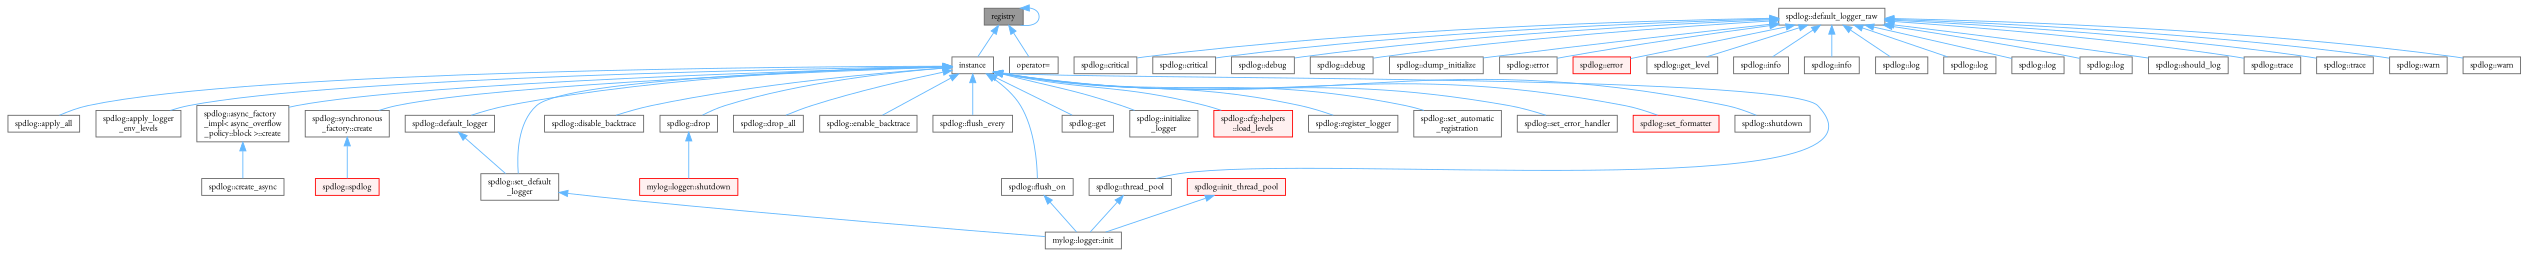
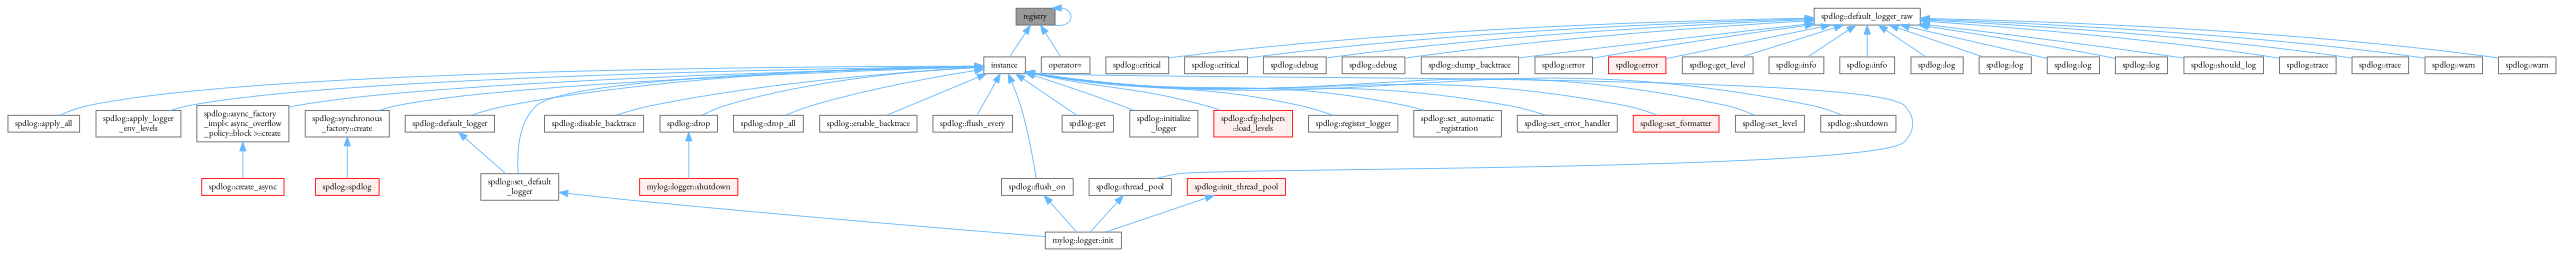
  digraph {
    fontname="EB Garamond"
    rankdir=TB
    node [color=grey40 fillcolor=white fontname="EB Garamond" fontsize=10 shape=box style=filled]
    edge [color=steelblue1 dir=back fontname="EB Garamond" fontsize=10 labelfontname=Helvetica labelfontsize=10 style=solid]
    n1 [color=gray40 fillcolor=grey60 fontcolor=black height=0.2 label=registry width=0.4]
    n2 [height=0.2 label=instance width=0.4]
    n3 [height=0.2 label="operator=" width=0.4]
    n4 [height=0.2 label="spdlog::apply_all" width=0.4]
    n5 [height=0.2 label="spdlog::apply_logger\l_env_levels" width=0.4]
    n6 [height=0.2 label="spdlog::async_factory\l_impl\< async_overflow\l_policy::block \>::create" width=0.4]
    n7 [height=0.2 label="spdlog::synchronous\l_factory::create" width=0.4]
    n8 [height=0.2 label="spdlog::default_logger" width=0.4]
    n9 [height=0.2 label="spdlog::set_default\l_logger" width=0.4]
    n10 [height=0.2 label="spdlog::disable_backtrace" width=0.4]
    n11 [height=0.2 label="spdlog::drop" width=0.4]
    n12 [height=0.2 label="spdlog::drop_all" width=0.4]
    n13 [height=0.2 label="spdlog::enable_backtrace" width=0.4]
    n14 [height=0.2 label="spdlog::flush_every" width=0.4]
    n15 [height=0.2 label="spdlog::flush_on" width=0.4]
    n16 [height=0.2 label="spdlog::get" width=0.4]
    n17 [height=0.2 label="spdlog::initialize\l_logger" width=0.4]
    n18 [color=red fillcolor="#FFF0F0" height=0.2 label="spdlog::cfg::helpers\l::load_levels" width=0.4]
    n19 [height=0.2 label="spdlog::register_logger" width=0.4]
    n20 [height=0.2 label="spdlog::set_automatic\l_registration" width=0.4]
    n21 [height=0.2 label="spdlog::set_error_handler" width=0.4]
    n22 [color=red fillcolor="#FFF0F0" height=0.2 label="spdlog::set_formatter" width=0.4]
+   n23 [height=0.2 label="spdlog::set_level" width=0.4]
    n24 [height=0.2 label="spdlog::shutdown" width=0.4]
    n25 [height=0.2 label="spdlog::thread_pool" width=0.4]
-   n26 [height=0.2 label="spdlog::create_async" width=0.4]
+   n26 [color=red height=0.2 label="spdlog::create_async" width=0.4]
    n27 [color=red fillcolor="#FFF0F0" height=0.2 label="spdlog::spdlog" width=0.4]
    n28 [height=0.2 label="mylog::logger::init" width=0.4]
    n29 [height=0.2 label="spdlog::default_logger_raw" width=0.4]
    n30 [height=0.2 label="spdlog::critical" width=0.4]
    n31 [height=0.2 label="spdlog::critical" width=0.4]
    n32 [height=0.2 label="spdlog::debug" width=0.4]
    n33 [height=0.2 label="spdlog::debug" width=0.4]
-   n34 [height=0.2 label="spdlog::dump_initialize" width=0.4]
+   n34 [height=0.2 label="spdlog::dump_backtrace" width=0.4]
    n35 [height=0.2 label="spdlog::error" width=0.4]
    n36 [color=red fillcolor="#FFF0F0" height=0.2 label="spdlog::error" width=0.4]
    n37 [height=0.2 label="spdlog::get_level" width=0.4]
    n38 [height=0.2 label="spdlog::info" width=0.4]
    n39 [height=0.2 label="spdlog::info" width=0.4]
    n40 [height=0.2 label="spdlog::log" width=0.4]
    n41 [height=0.2 label="spdlog::log" width=0.4]
    n42 [height=0.2 label="spdlog::log" width=0.4]
    n43 [height=0.2 label="spdlog::log" width=0.4]
    n44 [height=0.2 label="spdlog::should_log" width=0.4]
    n45 [height=0.2 label="spdlog::trace" width=0.4]
    n46 [height=0.2 label="spdlog::trace" width=0.4]
    n47 [height=0.2 label="spdlog::warn" width=0.4]
    n48 [height=0.2 label="spdlog::warn" width=0.4]
    n49 [color=red fillcolor="#FFF0F0" height=0.2 label="mylog::logger::shutdown" width=0.4]
    n50 [color=red fillcolor="#FFF0F0" height=0.2 label="spdlog::init_thread_pool" width=0.4]
    n1 -> n1
    n1 -> n2
    n1 -> n3
    n2 -> n4
    n2 -> n5
    n2 -> n6
    n2 -> n7
    n2 -> n8
    n2 -> n9
    n2 -> n10
    n2 -> n11
    n2 -> n12
    n2 -> n13
    n2 -> n14
    n2 -> n15
    n2 -> n16
    n2 -> n17
    n2 -> n18
    n2 -> n19
    n2 -> n20
    n2 -> n21
    n2 -> n22
+   n2 -> n23
    n2 -> n24
    n2 -> n25
    n6 -> n26
    n7 -> n27
    n8 -> n9
    n9 -> n28
    n11 -> n49
    n15 -> n28
    n25 -> n28
    n29 -> n30
    n29 -> n31
    n29 -> n32
    n29 -> n33
    n29 -> n34
    n29 -> n35
    n29 -> n36
    n29 -> n37
    n29 -> n38
    n29 -> n39
    n29 -> n40
    n29 -> n41
    n29 -> n42
    n29 -> n43
    n29 -> n44
    n29 -> n45
    n29 -> n46
    n29 -> n47
    n29 -> n48
    n50 -> n28
  }
